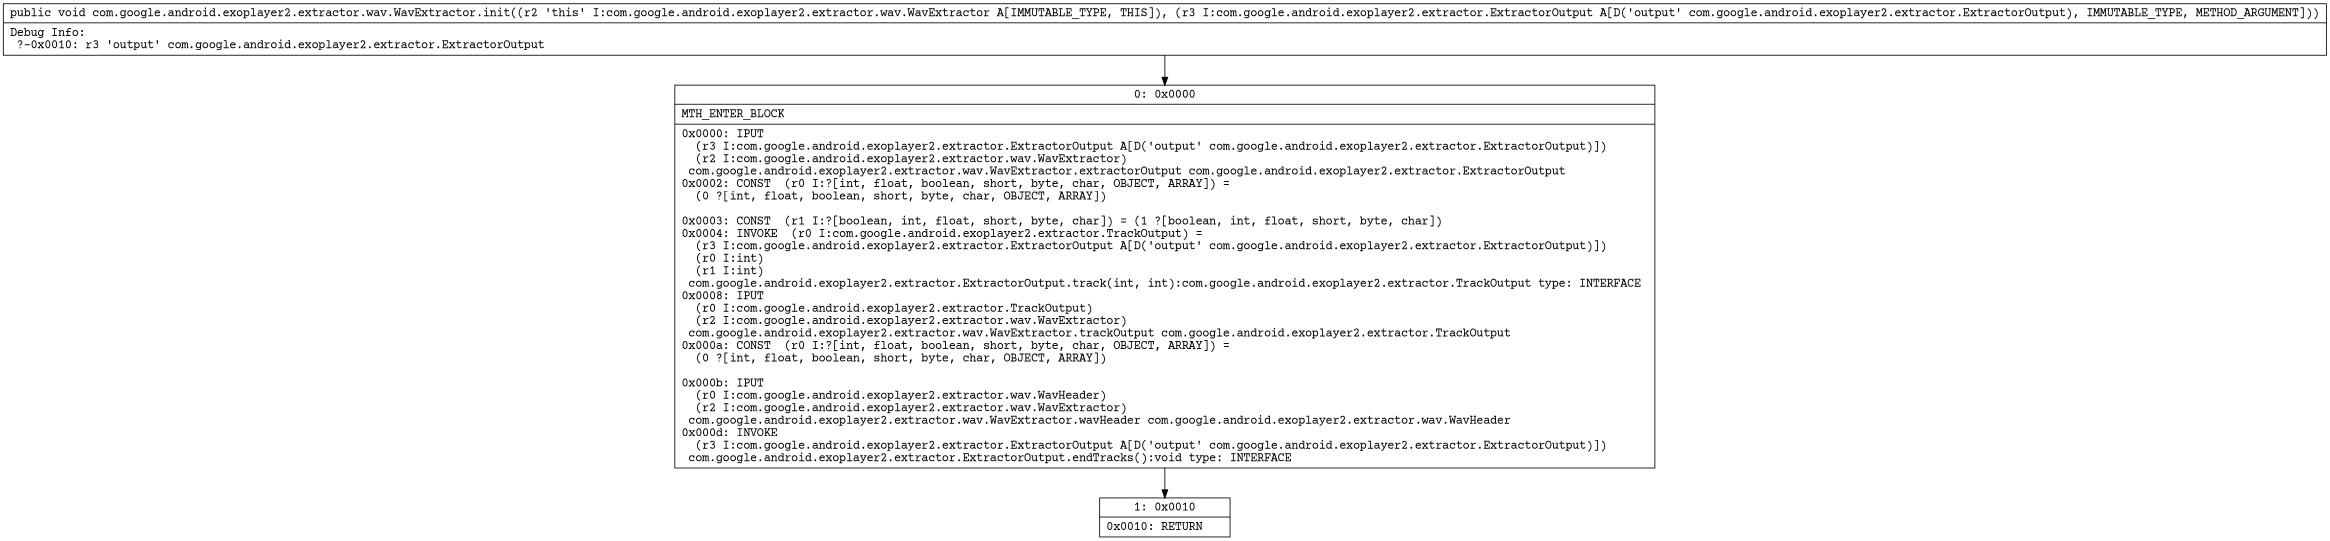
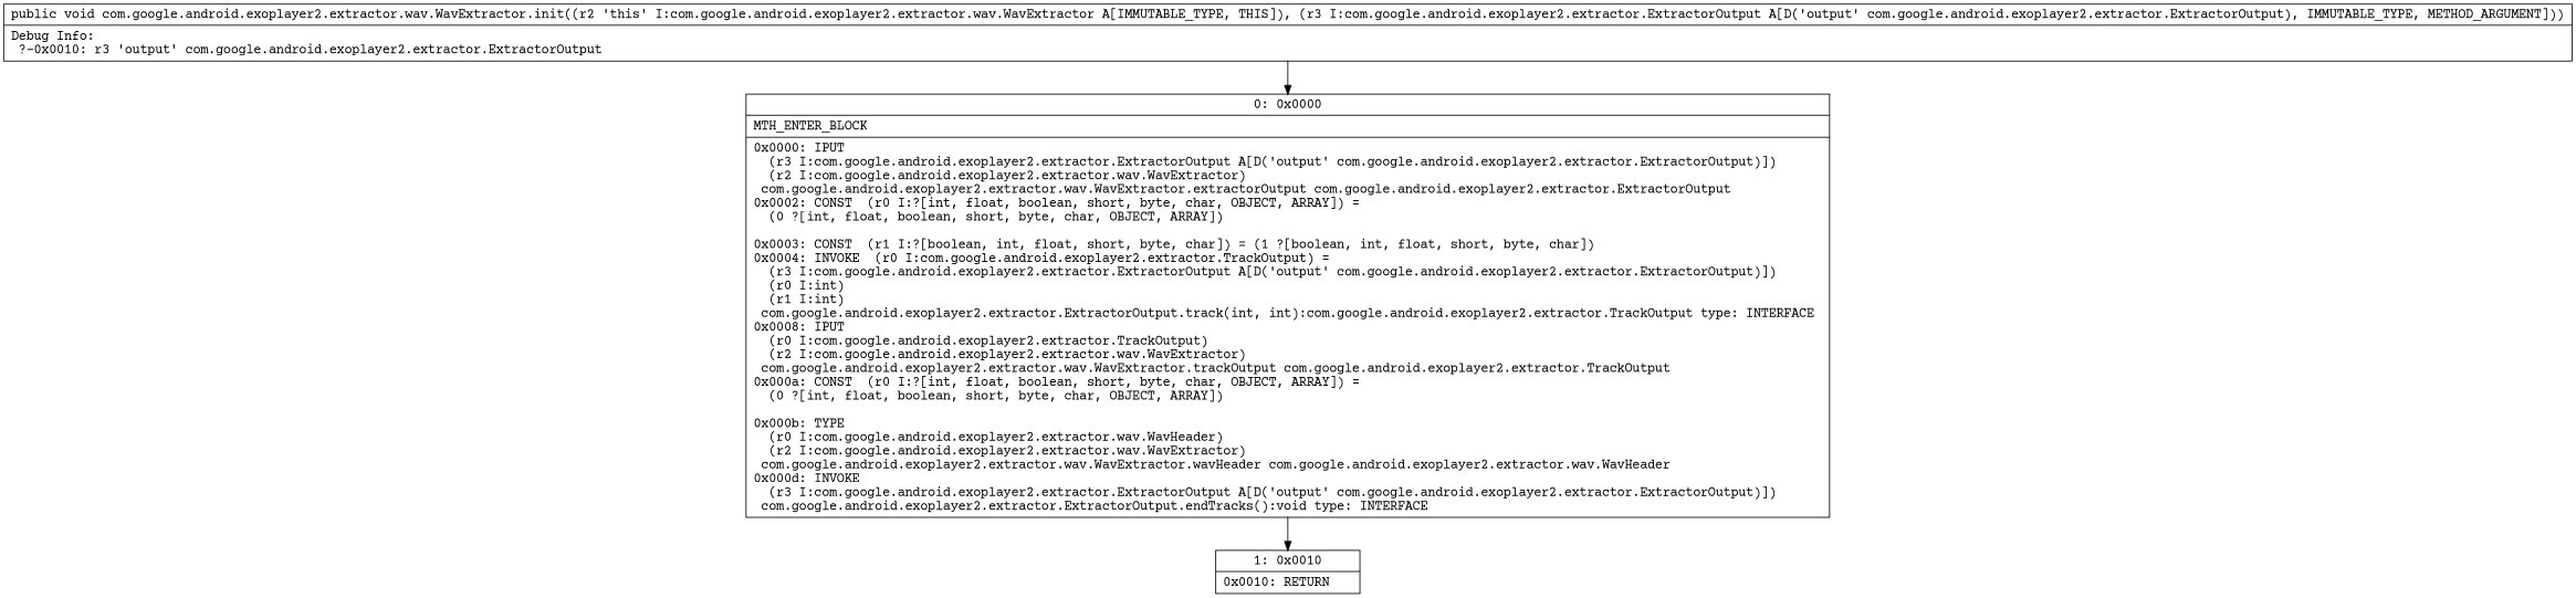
  digraph {
    fontname="Courier Prime"
    node [shape=record fontname="Courier Prime"]
    edge [fontname="Courier Prime"]
-   n1 [label="{0\:\ 0x0000|MTH_ENTER_BLOCK\l|0x0000: IPUT  \l  (r3 I:com.google.android.exoplayer2.extractor.ExtractorOutput A[D('output' com.google.android.exoplayer2.extractor.ExtractorOutput)])\l  (r2 I:com.google.android.exoplayer2.extractor.wav.WavExtractor)\l com.google.android.exoplayer2.extractor.wav.WavExtractor.extractorOutput com.google.android.exoplayer2.extractor.ExtractorOutput \l0x0002: CONST  (r0 I:?[int, float, boolean, short, byte, char, OBJECT, ARRAY]) = \l  (0 ?[int, float, boolean, short, byte, char, OBJECT, ARRAY])\l \l0x0003: CONST  (r1 I:?[boolean, int, float, short, byte, char]) = (1 ?[boolean, int, float, short, byte, char]) \l0x0004: INVOKE  (r0 I:com.google.android.exoplayer2.extractor.TrackOutput) = \l  (r3 I:com.google.android.exoplayer2.extractor.ExtractorOutput A[D('output' com.google.android.exoplayer2.extractor.ExtractorOutput)])\l  (r0 I:int)\l  (r1 I:int)\l com.google.android.exoplayer2.extractor.ExtractorOutput.track(int, int):com.google.android.exoplayer2.extractor.TrackOutput type: INTERFACE \l0x0008: IPUT  \l  (r0 I:com.google.android.exoplayer2.extractor.TrackOutput)\l  (r2 I:com.google.android.exoplayer2.extractor.wav.WavExtractor)\l com.google.android.exoplayer2.extractor.wav.WavExtractor.trackOutput com.google.android.exoplayer2.extractor.TrackOutput \l0x000a: CONST  (r0 I:?[int, float, boolean, short, byte, char, OBJECT, ARRAY]) = \l  (0 ?[int, float, boolean, short, byte, char, OBJECT, ARRAY])\l \l0x000b: IPUT  \l  (r0 I:com.google.android.exoplayer2.extractor.wav.WavHeader)\l  (r2 I:com.google.android.exoplayer2.extractor.wav.WavExtractor)\l com.google.android.exoplayer2.extractor.wav.WavExtractor.wavHeader com.google.android.exoplayer2.extractor.wav.WavHeader \l0x000d: INVOKE  \l  (r3 I:com.google.android.exoplayer2.extractor.ExtractorOutput A[D('output' com.google.android.exoplayer2.extractor.ExtractorOutput)])\l com.google.android.exoplayer2.extractor.ExtractorOutput.endTracks():void type: INTERFACE \l}"]
+   n1 [label="{0\:\ 0x0000|MTH_ENTER_BLOCK\l|0x0000: IPUT  \l  (r3 I:com.google.android.exoplayer2.extractor.ExtractorOutput A[D('output' com.google.android.exoplayer2.extractor.ExtractorOutput)])\l  (r2 I:com.google.android.exoplayer2.extractor.wav.WavExtractor)\l com.google.android.exoplayer2.extractor.wav.WavExtractor.extractorOutput com.google.android.exoplayer2.extractor.ExtractorOutput \l0x0002: CONST  (r0 I:?[int, float, boolean, short, byte, char, OBJECT, ARRAY]) = \l  (0 ?[int, float, boolean, short, byte, char, OBJECT, ARRAY])\l \l0x0003: CONST  (r1 I:?[boolean, int, float, short, byte, char]) = (1 ?[boolean, int, float, short, byte, char]) \l0x0004: INVOKE  (r0 I:com.google.android.exoplayer2.extractor.TrackOutput) = \l  (r3 I:com.google.android.exoplayer2.extractor.ExtractorOutput A[D('output' com.google.android.exoplayer2.extractor.ExtractorOutput)])\l  (r0 I:int)\l  (r1 I:int)\l com.google.android.exoplayer2.extractor.ExtractorOutput.track(int, int):com.google.android.exoplayer2.extractor.TrackOutput type: INTERFACE \l0x0008: IPUT  \l  (r0 I:com.google.android.exoplayer2.extractor.TrackOutput)\l  (r2 I:com.google.android.exoplayer2.extractor.wav.WavExtractor)\l com.google.android.exoplayer2.extractor.wav.WavExtractor.trackOutput com.google.android.exoplayer2.extractor.TrackOutput \l0x000a: CONST  (r0 I:?[int, float, boolean, short, byte, char, OBJECT, ARRAY]) = \l  (0 ?[int, float, boolean, short, byte, char, OBJECT, ARRAY])\l \l0x000b: TYPE  \l  (r0 I:com.google.android.exoplayer2.extractor.wav.WavHeader)\l  (r2 I:com.google.android.exoplayer2.extractor.wav.WavExtractor)\l com.google.android.exoplayer2.extractor.wav.WavExtractor.wavHeader com.google.android.exoplayer2.extractor.wav.WavHeader \l0x000d: INVOKE  \l  (r3 I:com.google.android.exoplayer2.extractor.ExtractorOutput A[D('output' com.google.android.exoplayer2.extractor.ExtractorOutput)])\l com.google.android.exoplayer2.extractor.ExtractorOutput.endTracks():void type: INTERFACE \l}"]
    n2 [label="{1\:\ 0x0010|0x0010: RETURN   \l}"]
    n3 [label="{public void com.google.android.exoplayer2.extractor.wav.WavExtractor.init((r2 'this' I:com.google.android.exoplayer2.extractor.wav.WavExtractor A[IMMUTABLE_TYPE, THIS]), (r3 I:com.google.android.exoplayer2.extractor.ExtractorOutput A[D('output' com.google.android.exoplayer2.extractor.ExtractorOutput), IMMUTABLE_TYPE, METHOD_ARGUMENT]))  | Debug Info:\l  ?\-0x0010: r3 'output' com.google.android.exoplayer2.extractor.ExtractorOutput\l}"]
    n1 -> n2
    n3 -> n1
  }
